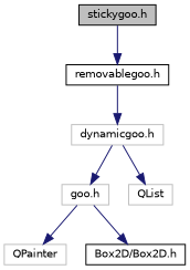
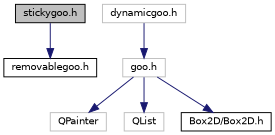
  digraph {
    node [color=grey75 fillcolor=white fontname=Helvetica fontsize=10 shape=record style=filled]
    edge [color=midnightblue fontname=Helvetica fontsize=10 labelfontname=Helvetica labelfontsize=10 style=solid]
    n1 [color=black fillcolor=grey75 fontcolor=black height=0.2 label="stickygoo.h" width=0.4]
    n2 [color=black height=0.2 label="removablegoo.h" width=0.4]
    n3 [height=0.2 label="dynamicgoo.h" width=0.4]
    n4 [height=0.2 label="goo.h" width=0.4]
    n5 [height=0.2 label=QPainter width=0.4]
    n6 [height=0.2 label=QList width=0.4]
    n7 [color=black height=0.2 label="Box2D/Box2D.h" width=0.4]
    n1 -> n2
-   n2 -> n3
    n3 -> n4
    n4 -> n5
-   n3 -> n6
+   n4 -> n6
    n4 -> n7
  }
